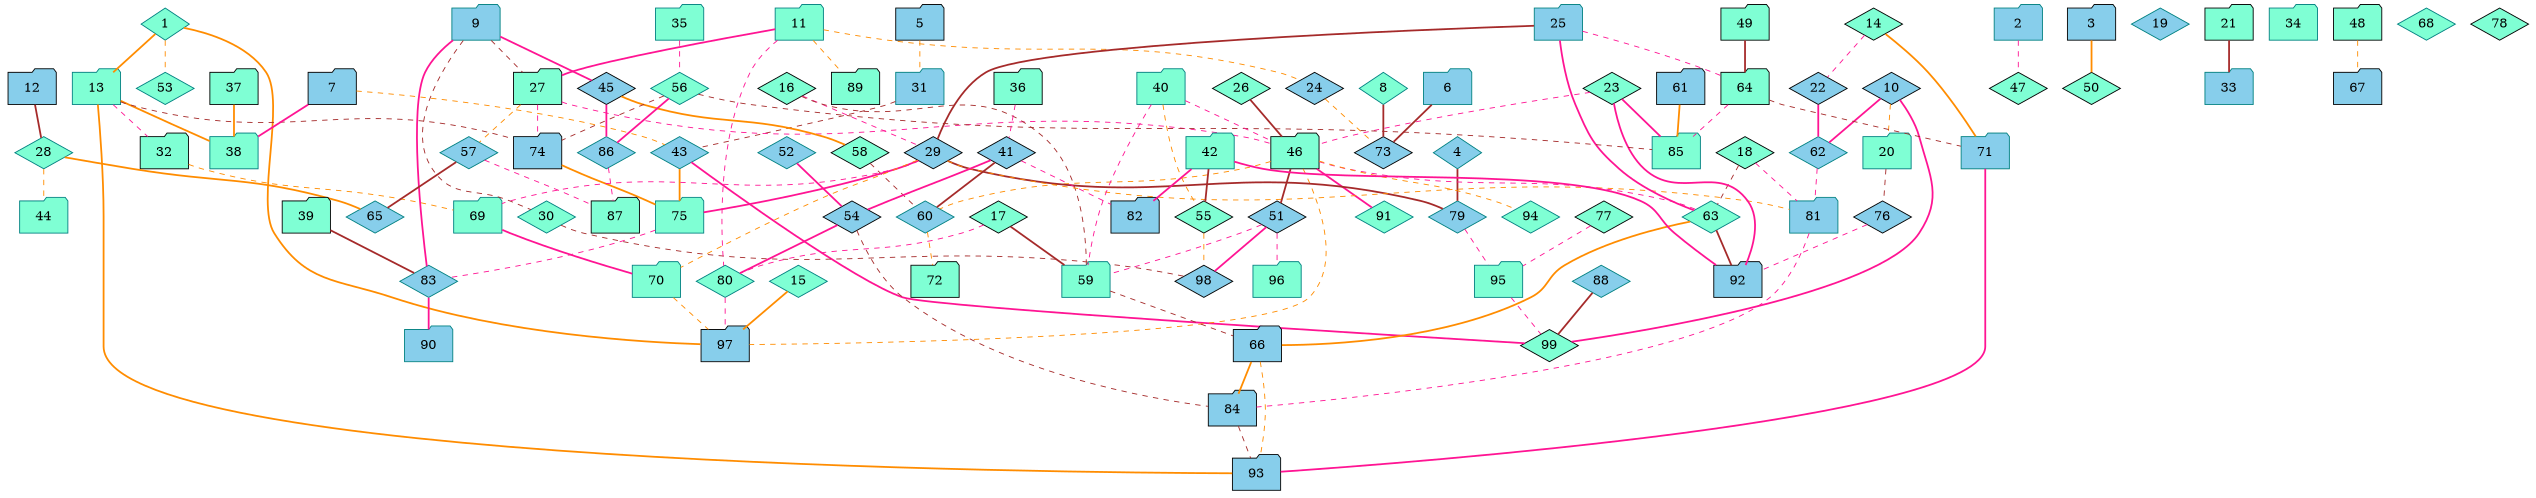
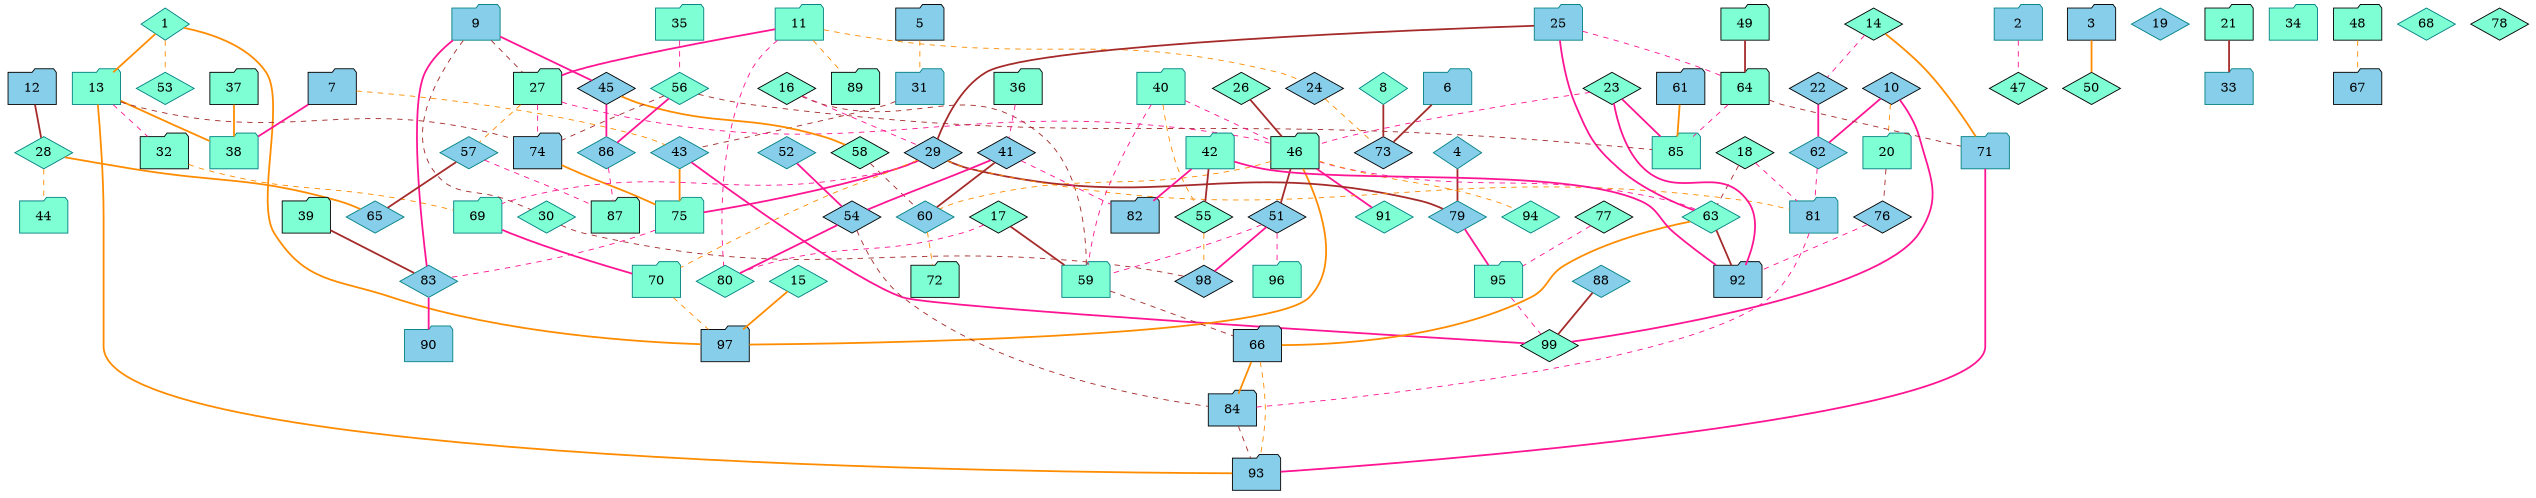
  graph {
    node [color=black fillcolor=aquamarine shape=folder style=filled]
    edge [color=deeppink style=dashed]
    1 [color=teal shape=diamond]
    13 [color=teal]
    53 [color=teal shape=diamond]
    97 [fillcolor=skyblue]
    38 [color=teal]
    32
    74 [fillcolor=skyblue]
    93 [fillcolor=skyblue]
    2 [color=teal fillcolor=skyblue]
    47 [shape=diamond]
    3 [fillcolor=skyblue]
    50 [shape=diamond]
    4 [color=teal fillcolor=skyblue shape=diamond]
    79 [color=teal fillcolor=skyblue shape=diamond]
    95 [color=teal]
    5 [fillcolor=skyblue]
    31 [color=teal fillcolor=skyblue]
    43 [color=teal fillcolor=skyblue shape=diamond]
    6 [color=teal fillcolor=skyblue]
    73 [fillcolor=skyblue shape=diamond]
    7 [fillcolor=skyblue]
    99 [shape=diamond]
    75 [color=teal]
    8 [color=teal shape=diamond]
    9 [color=teal fillcolor=skyblue]
    27
    30 [color=teal shape=diamond]
    45 [fillcolor=skyblue shape=diamond]
    83 [color=teal fillcolor=skyblue shape=diamond]
    46
    57 [color=teal fillcolor=skyblue shape=diamond]
    98 [fillcolor=skyblue shape=diamond]
    58 [shape=diamond]
    86 [color=teal fillcolor=skyblue shape=diamond]
    90 [color=teal fillcolor=skyblue]
    10 [fillcolor=skyblue shape=diamond]
    20 [color=teal]
    62 [color=teal fillcolor=skyblue shape=diamond]
    76 [fillcolor=skyblue shape=diamond]
    81 [color=teal fillcolor=skyblue]
    11 [color=teal]
    24 [fillcolor=skyblue shape=diamond]
    80 [color=teal shape=diamond]
    89
    12 [fillcolor=skyblue]
    28 [color=teal shape=diamond]
    44 [color=teal]
    65 [color=teal fillcolor=skyblue shape=diamond]
    69 [color=teal]
    14 [shape=diamond]
    22 [fillcolor=skyblue shape=diamond]
    71 [color=teal fillcolor=skyblue]
    15 [color=teal shape=diamond]
    16 [shape=diamond]
    29 [fillcolor=skyblue shape=diamond]
    59 [color=teal]
    70 [color=teal]
    66 [fillcolor=skyblue]
    17 [shape=diamond]
    18 [shape=diamond]
    63 [color=teal shape=diamond]
    92 [fillcolor=skyblue]
    84 [fillcolor=skyblue]
    19 [color=teal fillcolor=skyblue shape=diamond]
    33 [color=teal fillcolor=skyblue]
    21
    23 [shape=diamond]
    85 [color=teal]
    60 [color=teal fillcolor=skyblue shape=diamond]
    51 [fillcolor=skyblue shape=diamond]
    91 [color=teal shape=diamond]
    94 [color=teal shape=diamond]
    25 [color=teal fillcolor=skyblue]
    64
    26 [shape=diamond]
    87
    34 [color=teal]
    35 [color=teal]
    56 [color=teal shape=diamond]
    41 [fillcolor=skyblue shape=diamond]
    36
    54 [fillcolor=skyblue shape=diamond]
    82 [fillcolor=skyblue]
    37
    39
    40 [color=teal]
    55 [shape=diamond]
    72
    42 [color=teal]
    96 [color=teal]
    67 [fillcolor=skyblue]
    48
    49
    52 [color=teal fillcolor=skyblue shape=diamond]
    61 [fillcolor=skyblue]
    68 [color=teal shape=diamond]
    77 [shape=diamond]
    78 [shape=diamond]
    88 [color=teal fillcolor=skyblue shape=diamond]
    1 -- 13 [color=darkorange style=bold]
    1 -- 53 [color=darkorange]
    1 -- 97 [color=darkorange style=bold]
    13 -- 38 [color=darkorange style=bold]
    13 -- 32
    13 -- 74 [color=brown]
    13 -- 93 [color=darkorange style=bold]
    32 -- 69 [color=darkorange]
    74 -- 75 [color=darkorange style=bold]
    2 -- 47
    3 -- 50 [color=darkorange style=bold]
    4 -- 79 [color=brown style=bold]
-   79 -- 95
+   79 -- 95 [style=bold]
    95 -- 99
    5 -- 31 [color=darkorange]
    31 -- 43 [color=brown]
    43 -- 99 [style=bold]
    43 -- 75 [color=darkorange style=bold]
    6 -- 73 [color=brown style=bold]
    7 -- 38 [style=bold]
    7 -- 43 [color=darkorange]
    75 -- 83
    8 -- 73 [color=brown style=bold]
    9 -- 27 [color=brown]
    9 -- 30 [color=brown]
    9 -- 45 [style=bold]
    9 -- 83 [style=bold]
    27 -- 74
    27 -- 46
    27 -- 57 [color=darkorange]
    30 -- 98 [color=brown]
    45 -- 58 [color=darkorange style=bold]
    45 -- 86 [style=bold]
    83 -- 90 [style=bold]
-   46 -- 97 [color=darkorange]
+   46 -- 97 [color=darkorange style=bold]
    46 -- 63
    46 -- 60 [color=darkorange]
    46 -- 51 [color=brown style=bold]
    46 -- 91 [style=bold]
    46 -- 94 [color=darkorange]
    57 -- 65 [color=brown style=bold]
    57 -- 87
    58 -- 60 [color=brown]
    86 -- 87
    10 -- 99 [style=bold]
    10 -- 20 [color=darkorange]
    10 -- 62 [style=bold]
    20 -- 76 [color=brown]
    62 -- 81
    76 -- 92
    81 -- 84
    11 -- 27 [style=bold]
    11 -- 24 [color=darkorange]
    11 -- 80
    11 -- 89 [color=darkorange]
    24 -- 73 [color=darkorange]
-   80 -- 97
    12 -- 28 [color=brown style=bold]
    28 -- 44 [color=darkorange]
    28 -- 65 [color=darkorange style=bold]
    69 -- 70 [style=bold]
    14 -- 22
    14 -- 71 [color=darkorange style=bold]
    22 -- 62 [style=bold]
    71 -- 93 [style=bold]
    15 -- 97 [color=darkorange style=bold]
    16 -- 29
    16 -- 59 [color=brown]
    29 -- 79 [color=brown style=bold]
    29 -- 75 [style=bold]
    29 -- 81 [color=darkorange]
    29 -- 69
    29 -- 70 [color=darkorange]
    59 -- 66 [color=brown]
    70 -- 97 [color=darkorange]
    66 -- 93 [color=darkorange]
    66 -- 84 [color=darkorange style=bold]
    17 -- 80
    17 -- 59 [color=brown style=bold]
    18 -- 81
    18 -- 63 [color=brown]
    63 -- 66 [color=darkorange style=bold]
    63 -- 92 [color=brown style=bold]
    84 -- 93 [color=brown]
    21 -- 33 [color=brown style=bold]
    23 -- 46
    23 -- 92 [style=bold]
    23 -- 85 [style=bold]
    60 -- 72 [color=darkorange]
    51 -- 98 [style=bold]
    51 -- 59
    51 -- 96
    25 -- 29 [color=brown style=bold]
    25 -- 63 [style=bold]
    25 -- 64
    64 -- 71 [color=brown]
    64 -- 85
    26 -- 46 [color=brown style=bold]
    35 -- 56
    56 -- 74 [color=brown]
    56 -- 86 [style=bold]
    56 -- 85 [color=brown]
    41 -- 60 [color=brown style=bold]
    41 -- 54 [style=bold]
    41 -- 82
    36 -- 41
    54 -- 80 [style=bold]
    54 -- 84 [color=brown]
    37 -- 38 [color=darkorange style=bold]
    39 -- 83 [color=brown style=bold]
    40 -- 46
    40 -- 59
    40 -- 55 [color=darkorange]
    55 -- 98 [color=darkorange]
    42 -- 92 [style=bold]
    42 -- 82 [style=bold]
    42 -- 55 [color=brown style=bold]
    48 -- 67 [color=darkorange]
    49 -- 64 [color=brown style=bold]
    52 -- 54 [style=bold]
    61 -- 85 [color=darkorange style=bold]
    77 -- 95
    88 -- 99 [color=brown style=bold]
  }
